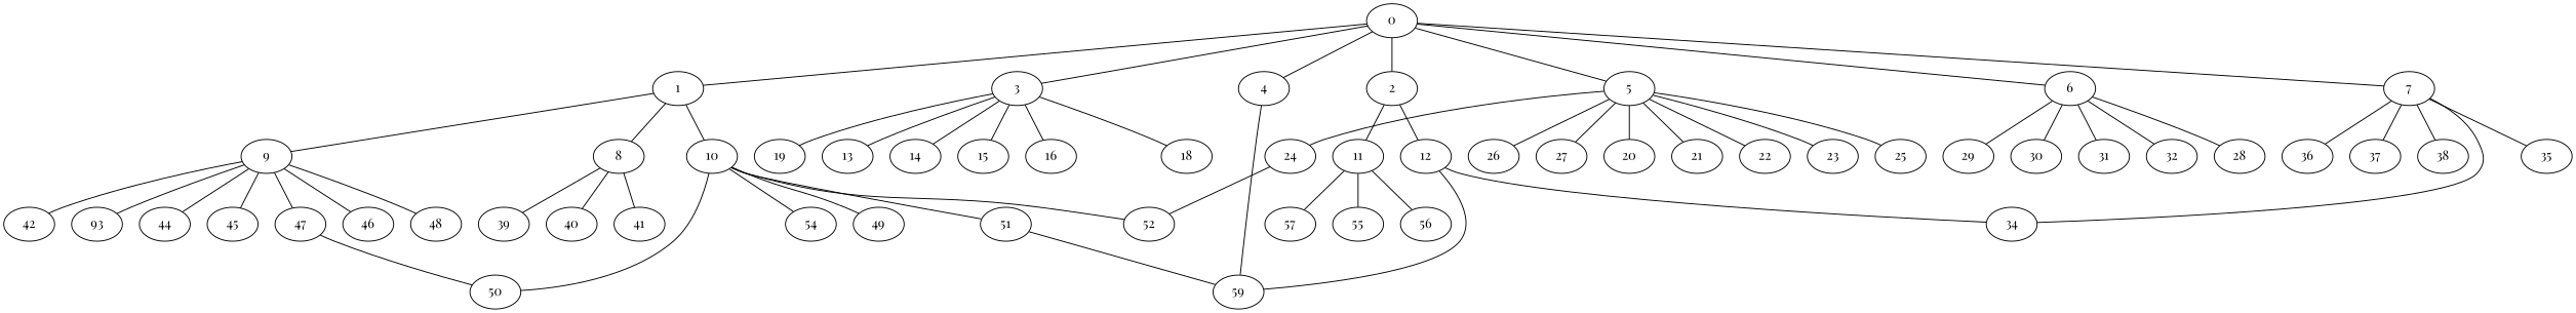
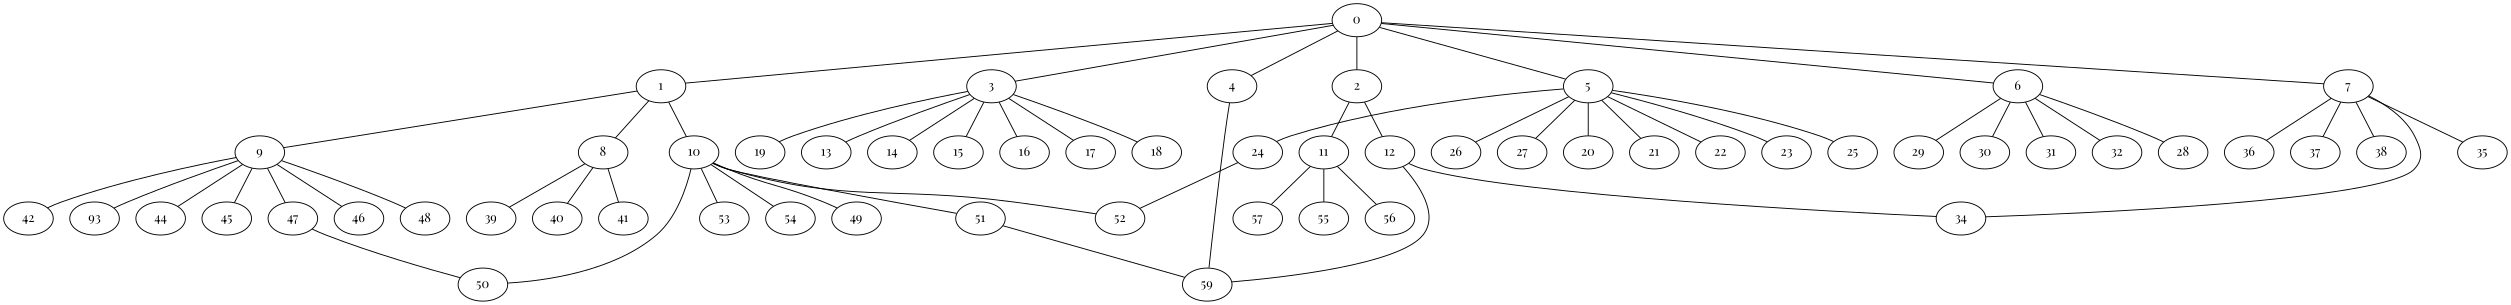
  graph {
    fontname="Playfair Display"
    node [fontname="Playfair Display"]
    edge [fontname="Playfair Display"]
    0
    1
    2
    3
    4
    5
    6
    7
    8
    10
    9
    11
    12
    13
    14
    15
    16
+   17
    18
    19
    59
    20
    21
    22
    23
    24
    25
    26
    27
    32
    28
    29
    30
    31
    34
    35
    36
    37
    38
    40
    41
    39
    49
    50
    51
    52
+   53
    54
    42
    n50 [label=93]
    44
    45
    46
    47
    48
    56
    57
    55
    0 -- 1
    0 -- 2
    0 -- 3
    0 -- 4
    0 -- 5
    0 -- 6
    0 -- 7
    1 -- 8
    1 -- 10
    1 -- 9
    2 -- 11
    2 -- 12
    3 -- 13
    3 -- 14
    3 -- 15
    3 -- 16
+   3 -- 17
    3 -- 18
    3 -- 19
    4 -- 59
    5 -- 20
    5 -- 21
    5 -- 22
    5 -- 23
    5 -- 24
    5 -- 25
    5 -- 26
    5 -- 27
    6 -- 32
    6 -- 28
    6 -- 29
    6 -- 30
    6 -- 31
    7 -- 34
    7 -- 35
    7 -- 36
    7 -- 37
    7 -- 38
    8 -- 40
    8 -- 41
    8 -- 39
    10 -- 49
    10 -- 50
    10 -- 51
    10 -- 52
+   10 -- 53
    10 -- 54
    9 -- 42
    9 -- n50
    9 -- 44
    9 -- 45
    9 -- 46
    9 -- 47
    9 -- 48
    11 -- 56
    11 -- 57
    11 -- 55
    12 -- 59
    12 -- 34
    24 -- 52
    51 -- 59
    47 -- 50
  }
